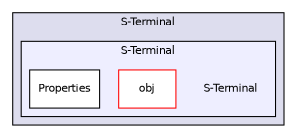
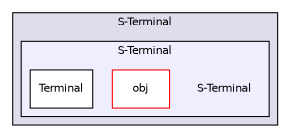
  digraph {
    compound=true
    node [fontname=Helvetica fontsize=10 shape=box fillcolor=white style=filled]
    n1 [label="S-Terminal" shape=plaintext fillcolor="" style=""]
    n2 [color=red label=obj]
-   n3 [color=black label=Properties]
+   n3 [color=black label=Terminal]
    subgraph cluster_1 {
      bgcolor="#ddddee"
      fontname=Helvetica
      fontsize=10
      label="S-Terminal"
      pencolor=black
      subgraph cluster_2 {
        bgcolor="#eeeeff"
        fontname=Helvetica
        fontsize=10
        pencolor=black
        n1
        n2
        n3
      }
    }
  }
